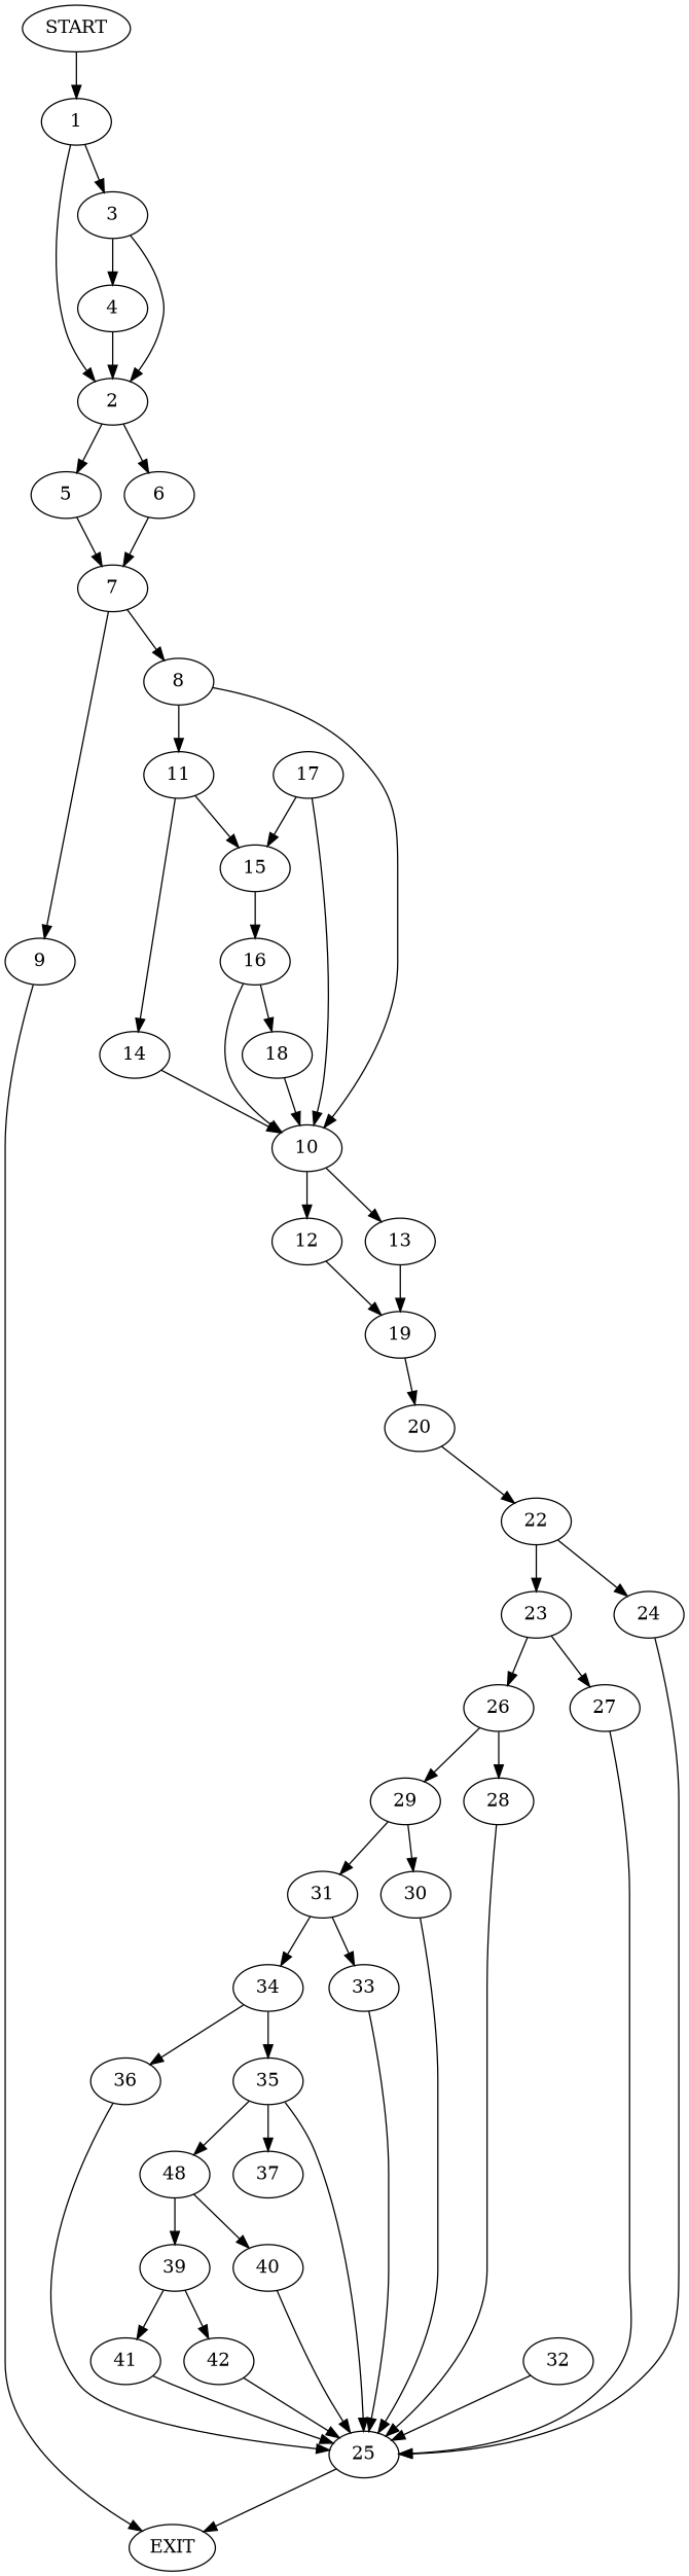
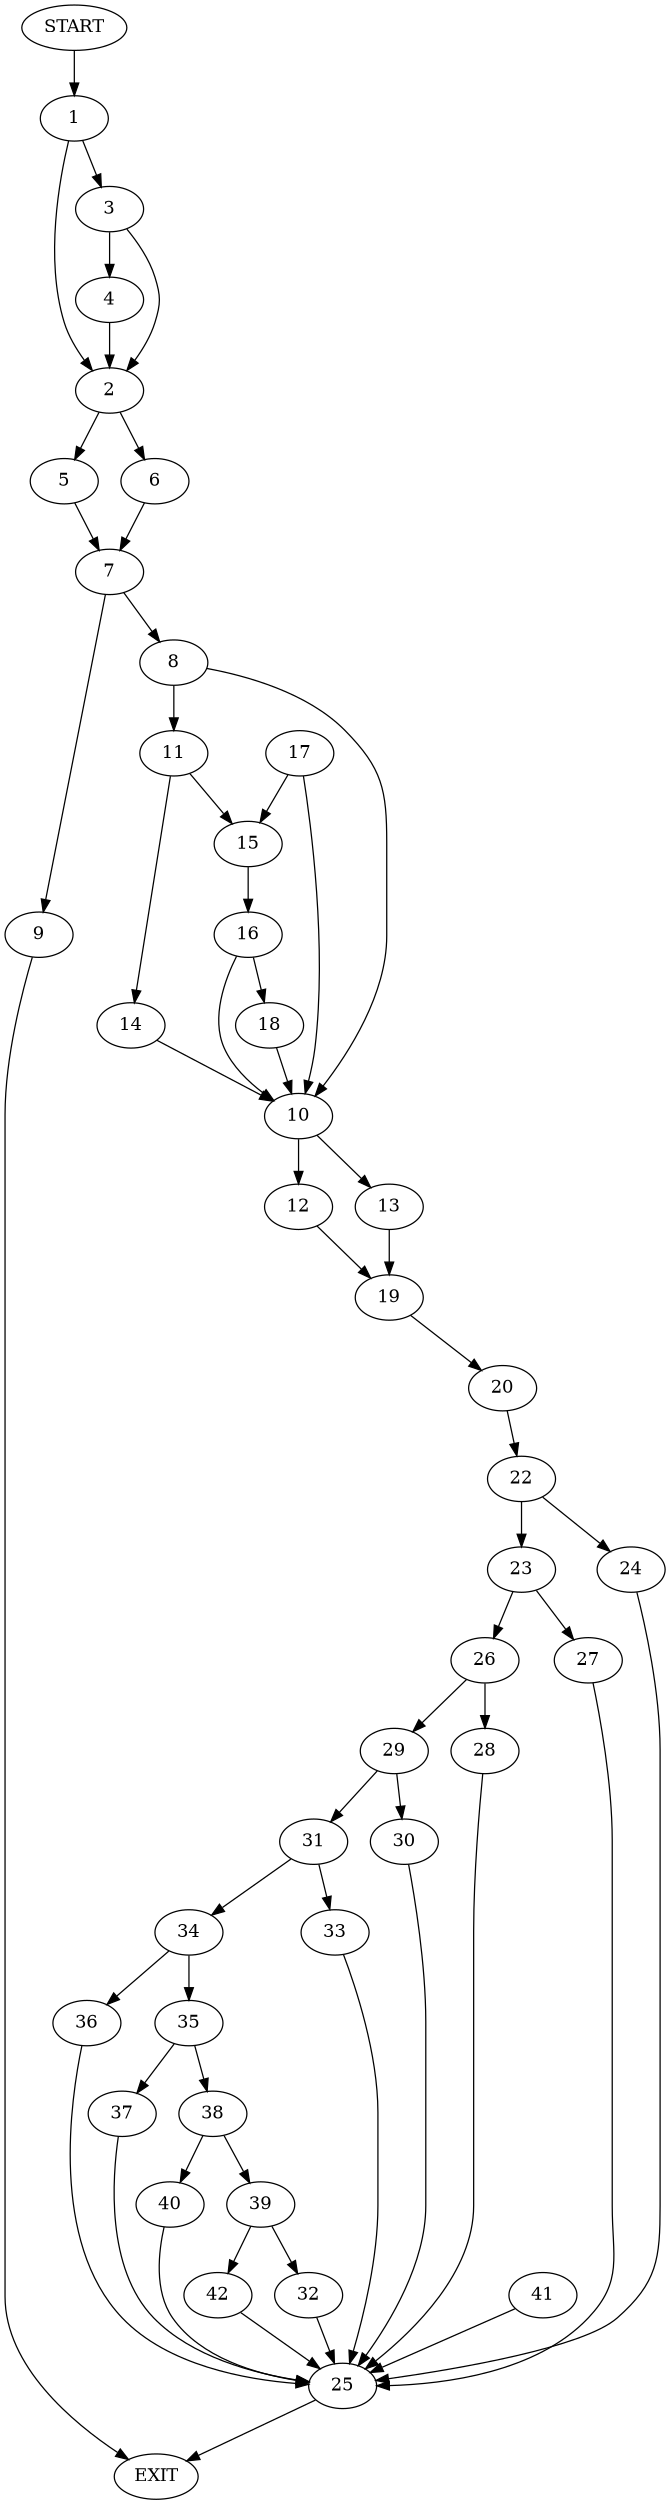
  digraph {
    n1 [label=START]
    1
    2
    3
    n5 [label=EXIT]
    5
    6
    4
    7
    8
    9
    10
    11
    12
    13
    14
    15
    19
    16
    20
    18
    17
    22
    23
    24
    26
    27
    25
    28
    29
    30
    31
    32
    33
    34
    35
    36
    37
-   38 [label=48]
+   38
    39
    40
    41
    42
    n1 -> 1
    1 -> 2
    1 -> 3
    2 -> 5
    2 -> 6
    3 -> 2
    3 -> 4
    5 -> 7
    6 -> 7
    4 -> 2
    7 -> 8
    7 -> 9
    8 -> 10
    8 -> 11
    9 -> n5
    10 -> 12
    10 -> 13
    11 -> 14
    11 -> 15
    12 -> 19
    13 -> 19
    14 -> 10
    15 -> 16
    19 -> 20
    16 -> 10
    16 -> 18
    20 -> 22
    18 -> 10
    17 -> 10
    17 -> 15
    22 -> 23
    22 -> 24
    23 -> 26
    23 -> 27
    24 -> 25
    26 -> 28
    26 -> 29
    27 -> 25
    25 -> n5
    28 -> 25
    29 -> 30
    29 -> 31
    30 -> 25
    31 -> 33
    31 -> 34
    32 -> 25
    33 -> 25
    34 -> 35
    34 -> 36
    35 -> 37
    35 -> 38
    36 -> 25
-   35 -> 25
+   37 -> 25
    38 -> 39
    38 -> 40
-   39 -> 41
+   39 -> 32
    39 -> 42
    40 -> 25
    41 -> 25
    42 -> 25
  }
